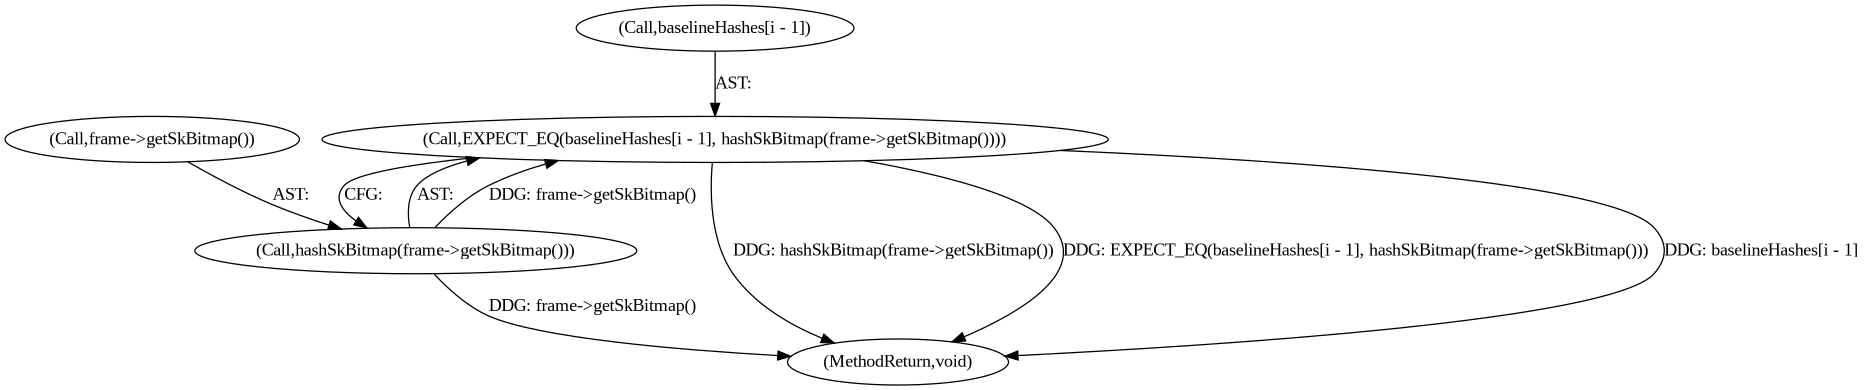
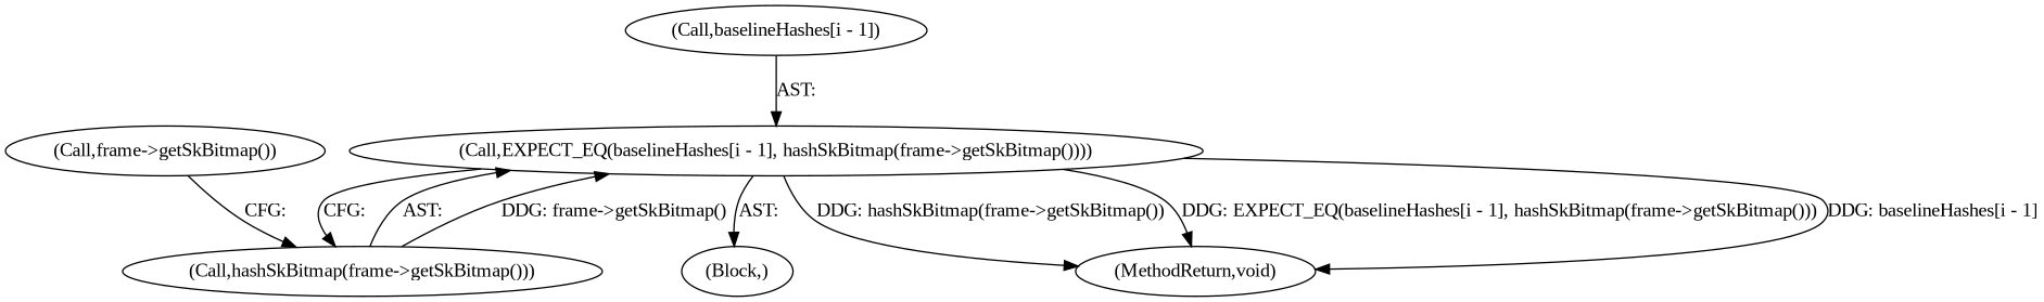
  digraph {
    fontname="Liberation Serif"
    node [fontname="Liberation Serif"]
    edge [fontname="Liberation Serif"]
    n1 [label="(Call,EXPECT_EQ(baselineHashes[i - 1], hashSkBitmap(frame->getSkBitmap())))"]
    n2 [label="(Call,hashSkBitmap(frame->getSkBitmap()))"]
+   n3 [label="(Block,)"]
    n4 [label="(MethodReturn,void)"]
    n5 [label="(Call,frame->getSkBitmap())"]
    n6 [label="(Call,baselineHashes[i - 1])"]
    n1 -> n2 [label="CFG: "]
+   n1 -> n3 [label="AST: "]
    n1 -> n4 [label="DDG: hashSkBitmap(frame->getSkBitmap())"]
    n1 -> n4 [label="DDG: EXPECT_EQ(baselineHashes[i - 1], hashSkBitmap(frame->getSkBitmap()))"]
    n1 -> n4 [label="DDG: baselineHashes[i - 1]"]
    n2 -> n1 [label="AST: "]
    n2 -> n1 [label="DDG: frame->getSkBitmap()"]
-   n2 -> n4 [label="DDG: frame->getSkBitmap()"]
-   n5 -> n2 [label="AST: "]
+   n5 -> n2 [label="CFG: "]
    n6 -> n1 [label="AST: "]
  }
